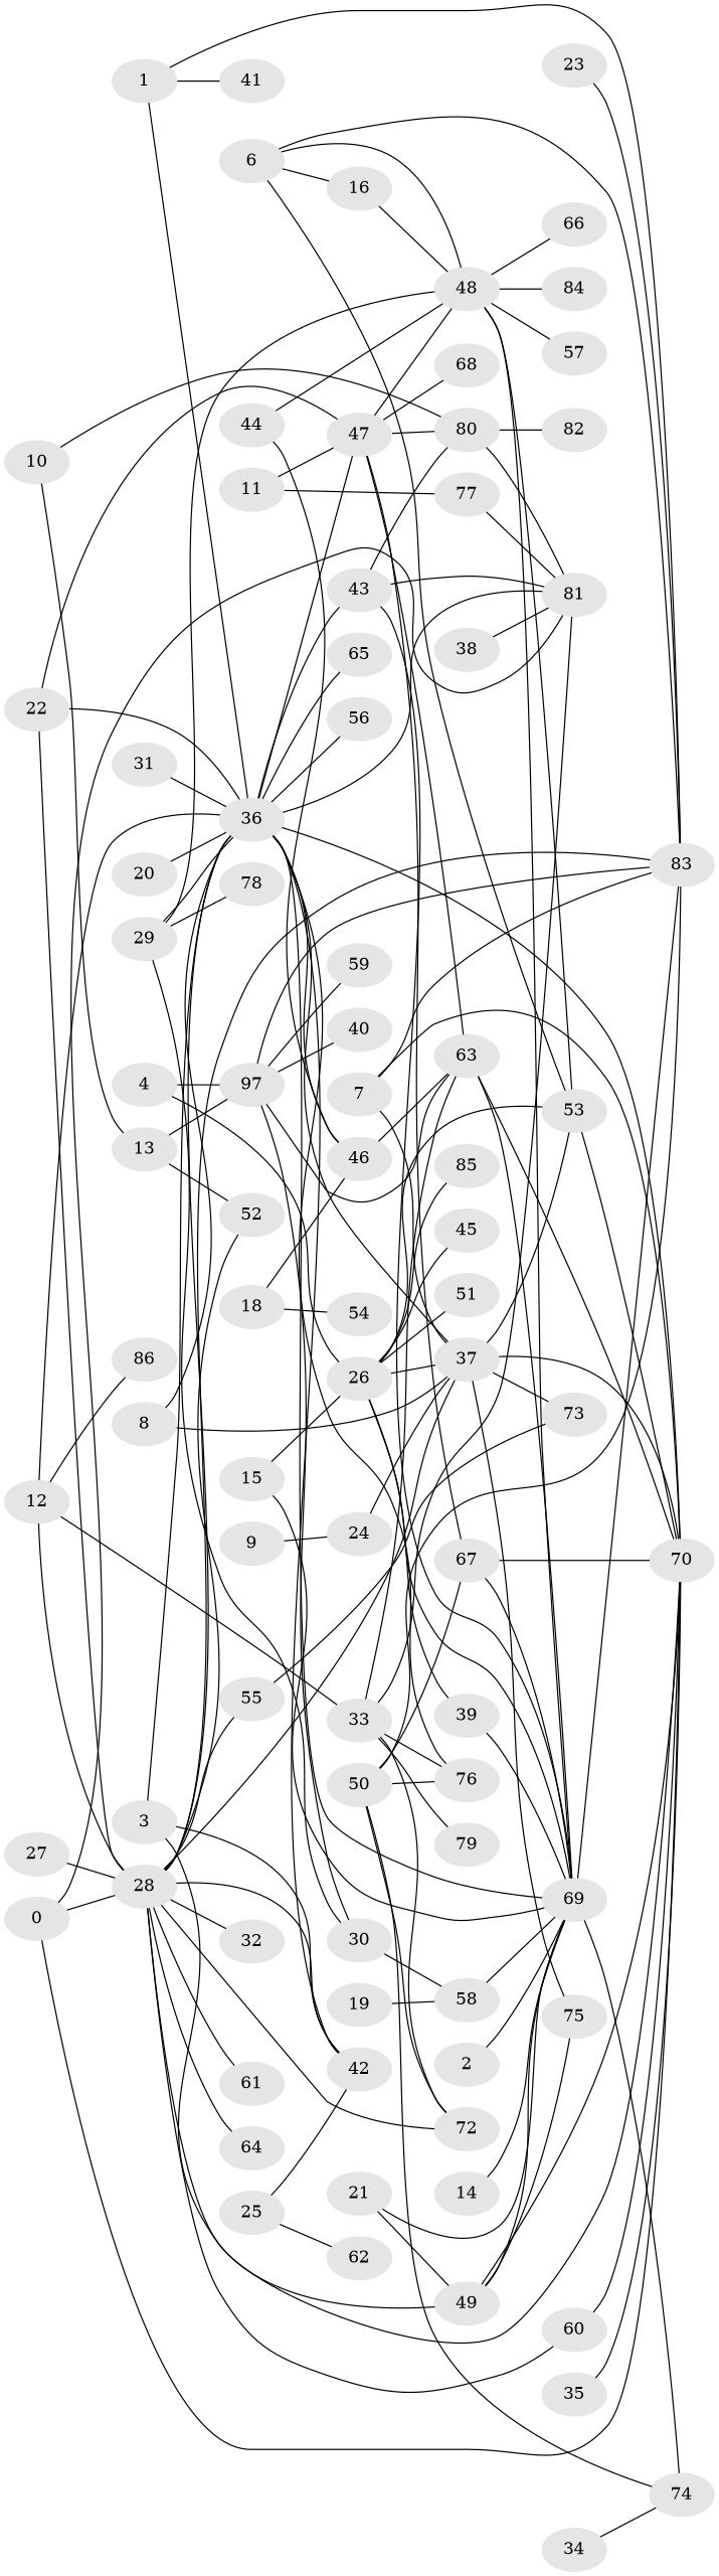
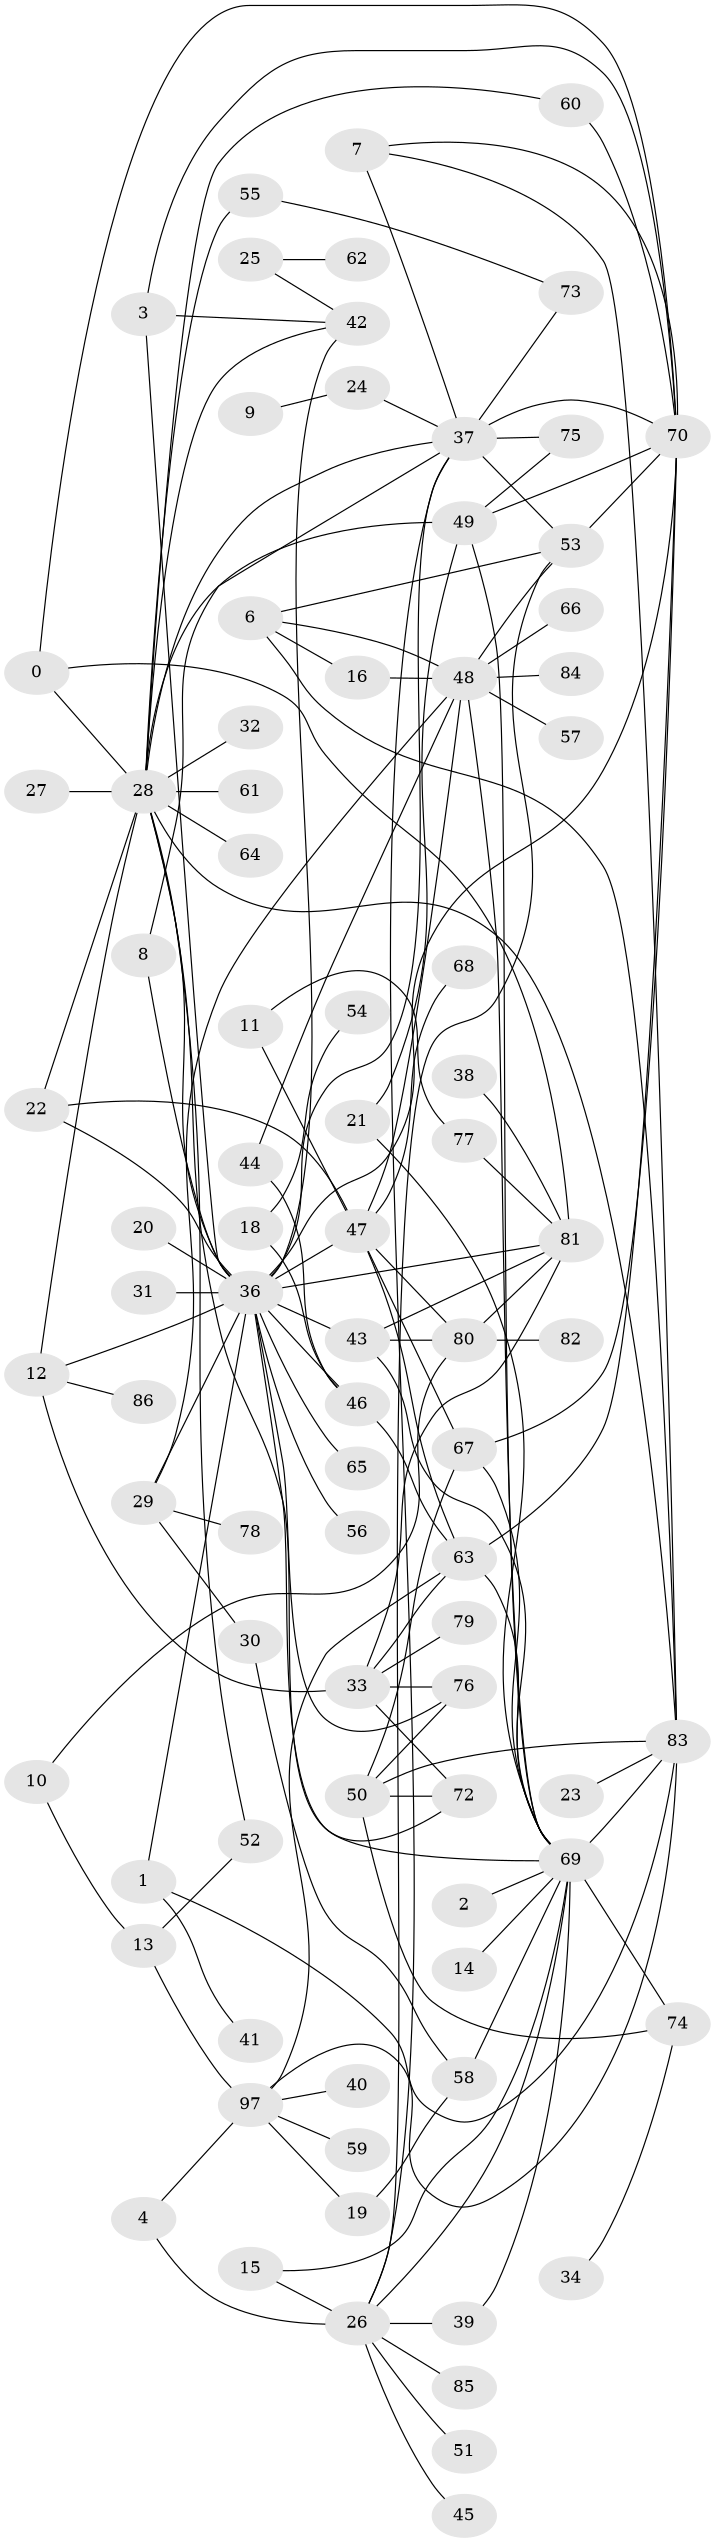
  graph {
    rankdir=LR
    node [color=gray90 style=filled]
    edge [weight=1.0]
    1
    36
    41
    83
    69
    42
    70
    81
    37
    47
    46
    76
    43
    56
    65
    2
    74
    3
    n19 [label=97]
    4
    26
    19
    40
    59
    63
    53
    39
    45
    51
    85
    n31 [label=0]
    28
    52
    49
    32
    55
    60
    61
    64
    72
    6
    16
    48
    57
    66
    84
    7
    73
    75
    8
    9
    24
    10
    13
    80
    82
    11
    77
    67
    68
    12
    33
    86
    79
    14
    15
    58
    18
    54
    20
    21
    22
    23
    25
    62
    27
    29
    30
    78
    31
    34
-   35
    38
    44
    50
    1 -- 36
    1 -- 41
    1 -- 83
    36 -- 69
    36 -- 42
    36 -- 70
    36 -- 81
    36 -- 37
    36 -- 47
    36 -- 46
    36 -- 76
    36 -- 43
    36 -- 56
    36 -- 65
    69 -- 83
    69 -- 74
    37 -- 70
    37 -- 53
    37 -- 73
    37 -- 75
    47 -- 63
    47 -- 48
    47 -- 80
    47 -- 67
    47 -- 68
    46 -- 63
    43 -- 69
    43 -- 81
    43 -- 80
    2 -- 69
    3 -- 36
    3 -- 42
    3 -- 70
    n19 -- 83
-   n19 -- 30
+   n19 -- 19
    n19 -- 40
    n19 -- 59
    n19 -- 63
    4 -- n19
    4 -- 26
    26 -- 69
    26 -- 37
    26 -- 53
    26 -- 39
    26 -- 45
    26 -- 51
    26 -- 85
    19 -- 58
    63 -- 69
    63 -- 70
    53 -- 70
    39 -- 69
    n31 -- 70
    n31 -- 81
    n31 -- 28
    28 -- 36
    28 -- 83
    28 -- 42
    28 -- 37
    28 -- 52
    28 -- 49
    28 -- 32
    28 -- 55
    28 -- 60
    28 -- 61
    28 -- 64
    28 -- 72
    49 -- 69
    49 -- 70
    49 -- 75
    55 -- 73
    60 -- 70
    6 -- 83
    6 -- 53
    6 -- 16
    6 -- 48
    16 -- 48
    48 -- 69
    48 -- 53
    48 -- 57
    48 -- 66
    48 -- 84
    7 -- 83
    7 -- 70
    7 -- 37
    8 -- 36
    8 -- 37
    9 -- 24
    24 -- 37
    10 -- 13
    10 -- 80
    13 -- n19
    13 -- 52
    80 -- 81
    80 -- 82
    11 -- 47
    11 -- 77
    77 -- 81
    67 -- 69
    67 -- 70
    12 -- 36
    12 -- 28
    12 -- 33
    12 -- 86
    33 -- 81
    33 -- 76
    33 -- 63
    33 -- 72
    33 -- 79
    14 -- 69
    15 -- 69
    15 -- 26
    58 -- 69
    18 -- 46
    18 -- 54
    20 -- 36
    21 -- 69
    21 -- 49
    22 -- 36
    22 -- 47
    22 -- 28
    23 -- 83
    25 -- 42
    25 -- 62
    27 -- 28
    29 -- 36
    29 -- 48
    29 -- 30
    29 -- 78
    30 -- 58
    31 -- 36
    34 -- 74
-   35 -- 70
    38 -- 81
    44 -- 46
    44 -- 48
    50 -- 83 [weight=2.0]
    50 -- 76
    50 -- 74
    50 -- 72
    50 -- 67
  }
